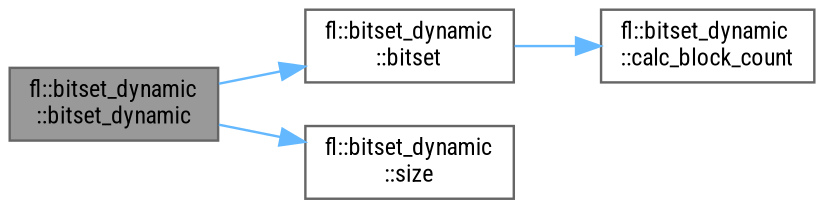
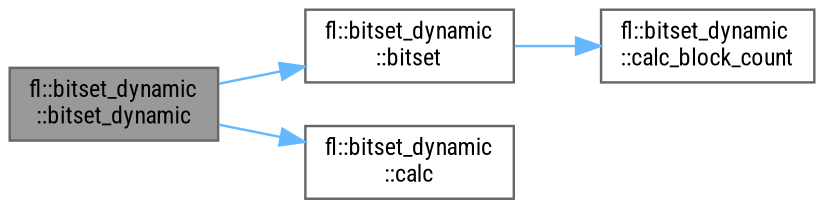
  digraph {
    fontname="Roboto Condensed"
    rankdir=LR
    node [color=grey40 fillcolor=white fontname="Roboto Condensed" fontsize=10 shape=box style=filled]
    edge [color=steelblue1 fontname="Roboto Condensed" fontsize=10 labelfontname=Helvetica labelfontsize=10 style=solid]
    n1 [color=gray40 fillcolor=grey60 fontcolor=black height=0.2 label="fl::bitset_dynamic\l::bitset_dynamic" width=0.4]
    n2 [height=0.2 label="fl::bitset_dynamic\l::bitset" width=0.4]
-   n3 [height=0.2 label="fl::bitset_dynamic\l::size" width=0.4]
+   n3 [height=0.2 label="fl::bitset_dynamic\l::calc" width=0.4]
    n4 [height=0.2 label="fl::bitset_dynamic\l::calc_block_count" width=0.4]
    n1 -> n2
    n1 -> n3
    n2 -> n4
  }
